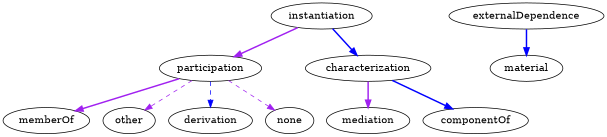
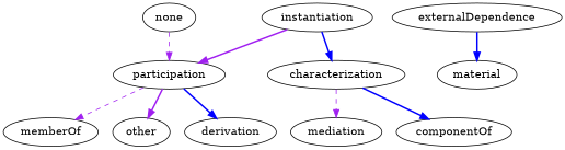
  strict digraph {
    fontname="DejaVu Serif"
    node [fontname="DejaVu Serif"]
    edge [color=purple fontname="DejaVu Serif" style=bold]
    instantiation
    participation
    characterization
    externalDependence
    material
    memberOf
    other
    derivation
    none
    mediation
    componentOf
    instantiation -> participation
    instantiation -> characterization [color=blue]
-   participation -> memberOf
-   participation -> other [style=dashed]
-   participation -> derivation [color=blue style=dashed]
-   participation -> none [style=dashed]
-   characterization -> mediation
+   participation -> memberOf [style=dashed]
+   participation -> other
+   participation -> derivation [color=blue]
+   none -> participation [style=dashed]
+   characterization -> mediation [style=dashed]
    characterization -> componentOf [color=blue]
    externalDependence -> material [color=blue]
  }
